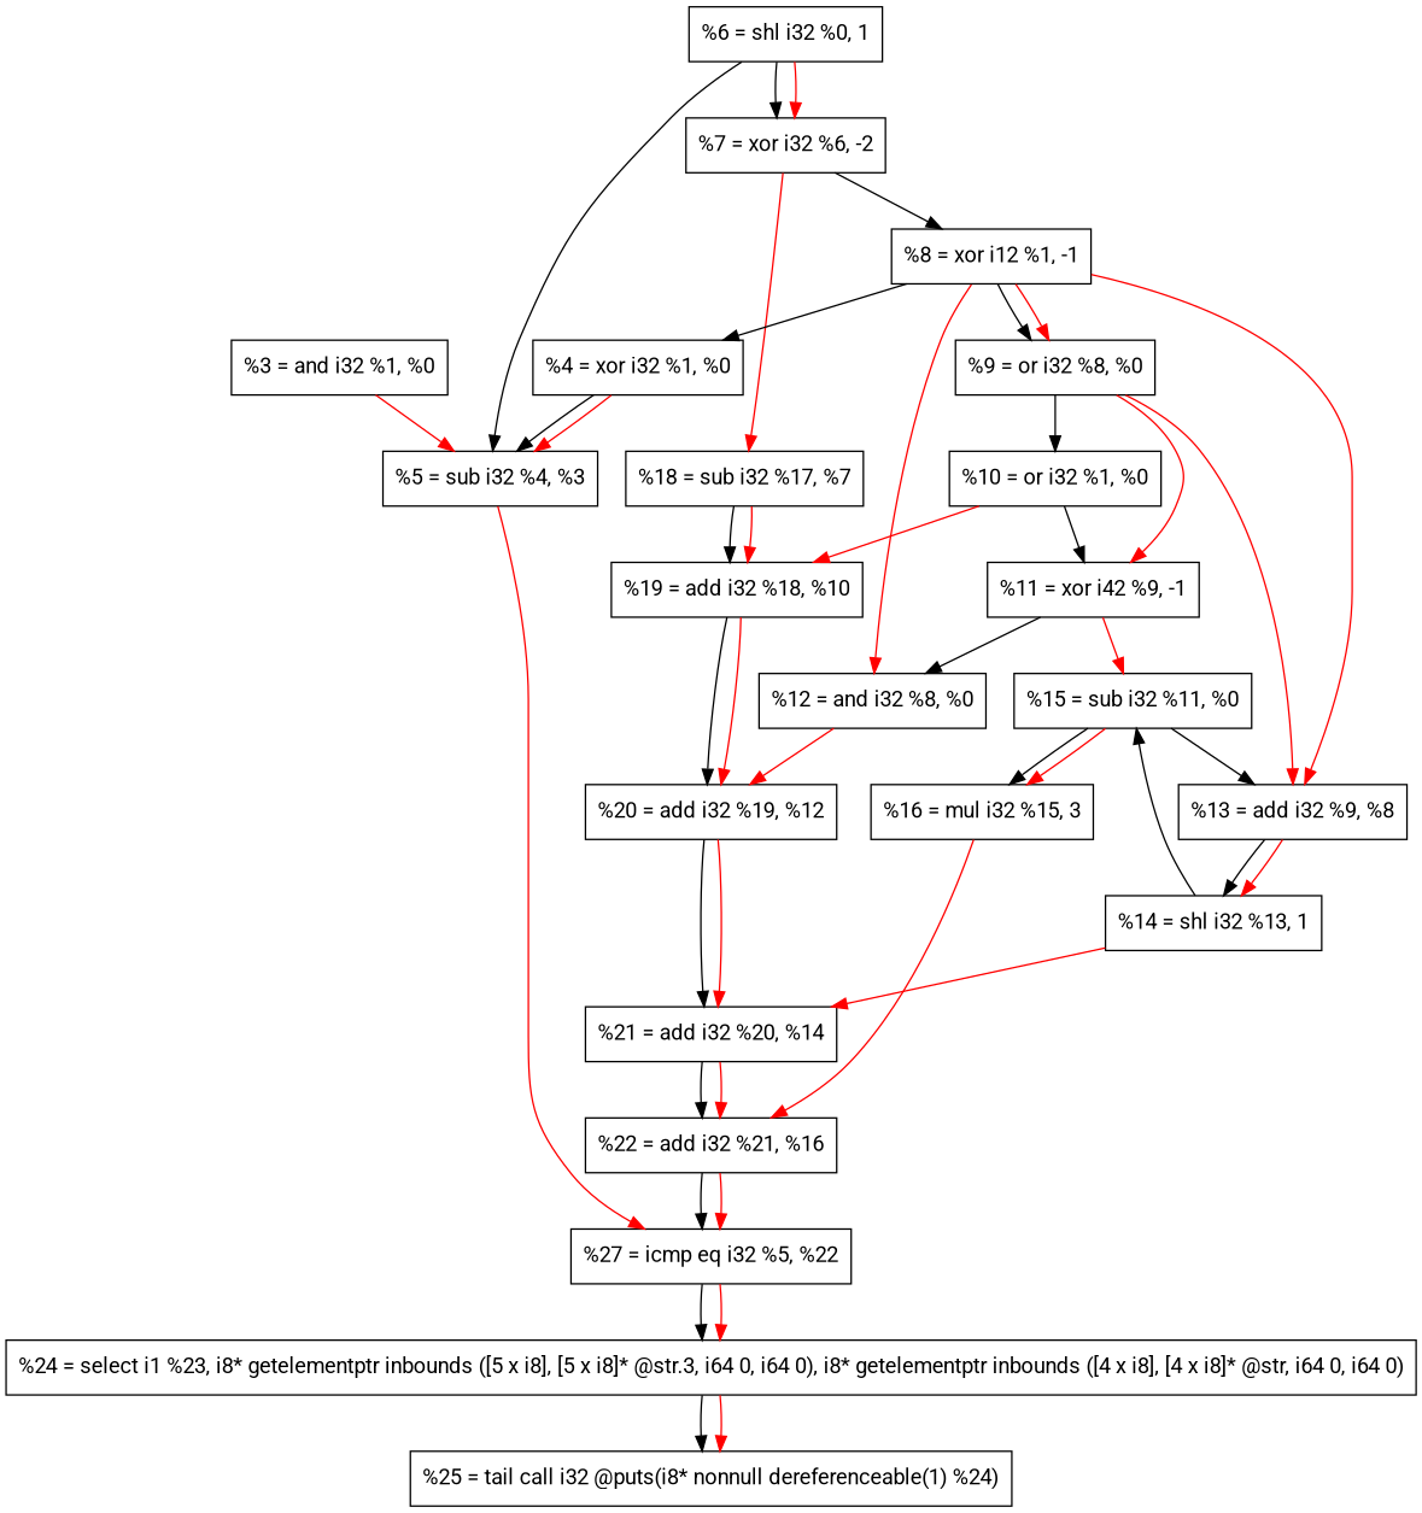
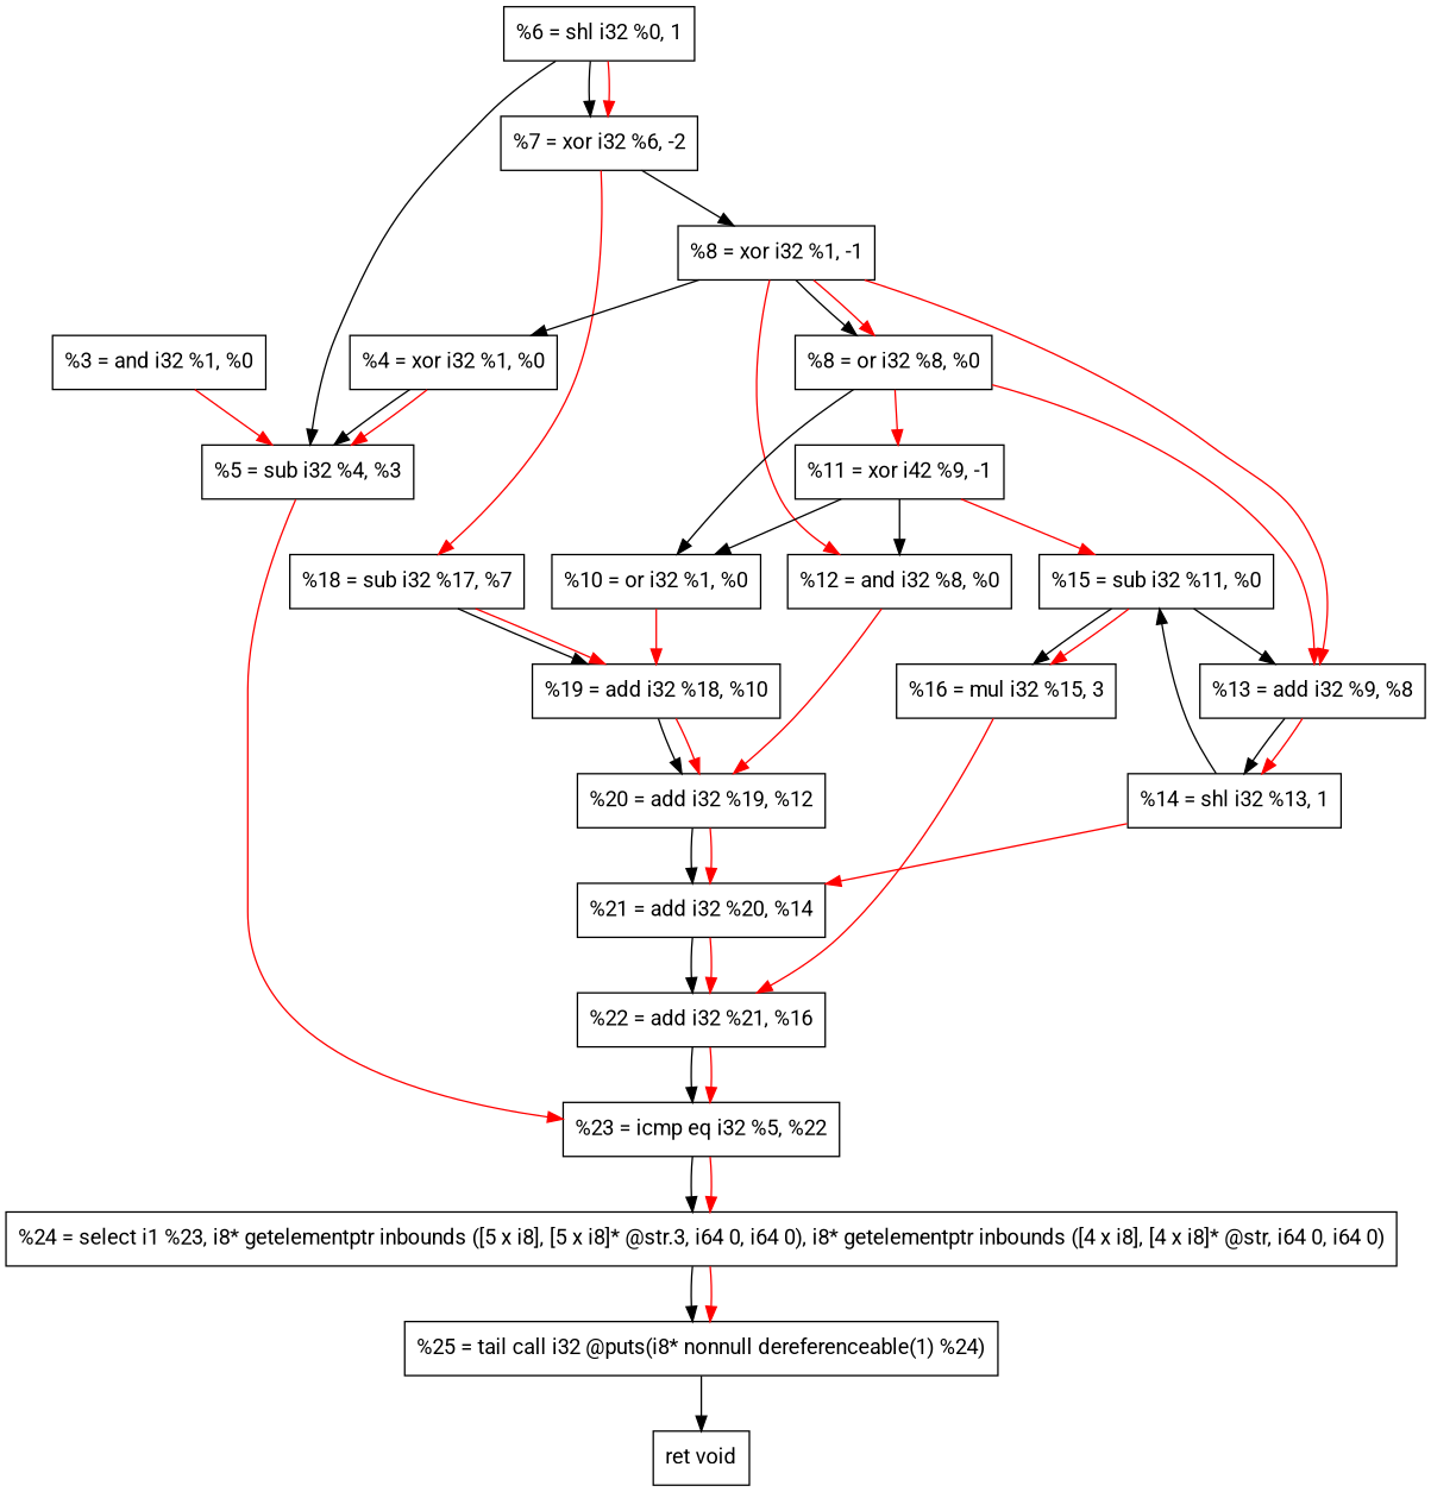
  digraph {
    fontname=Roboto
    node [fontname=Roboto shape=record]
    edge [color=red fontname=Roboto]
    n1 [label="  %3 = and i32 %1, %0"]
    n2 [label="  %5 = sub i32 %4, %3"]
    n3 [label="  %4 = xor i32 %1, %0"]
-   n4 [label="%27 = icmp eq i32 %5, %22"]
+   n4 [label="  %23 = icmp eq i32 %5, %22"]
    n5 [label="  %6 = shl i32 %0, 1"]
    n6 [label="  %7 = xor i32 %6, -2"]
    n7 [label="  %24 = select i1 %23, i8* getelementptr inbounds ([5 x i8], [5 x i8]* @str.3, i64 0, i64 0), i8* getelementptr inbounds ([4 x i8], [4 x i8]* @str, i64 0, i64 0)"]
-   n8 [label="%8 = xor i12 %1, -1"]
+   n8 [label="  %8 = xor i32 %1, -1"]
    n9 [label="  %18 = sub i32 %17, %7"]
-   n10 [label="  %9 = or i32 %8, %0"]
+   n10 [label="%8 = or i32 %8, %0"]
    n11 [label="  %12 = and i32 %8, %0"]
    n12 [label="  %13 = add i32 %9, %8"]
    n13 [label="  %19 = add i32 %18, %10"]
    n14 [label="  %10 = or i32 %1, %0"]
    n15 [label="%11 = xor i42 %9, -1"]
    n16 [label="  %20 = add i32 %19, %12"]
    n17 [label="  %14 = shl i32 %13, 1"]
    n18 [label="  %15 = sub i32 %11, %0"]
    n19 [label="  %16 = mul i32 %15, 3"]
    n20 [label="  %21 = add i32 %20, %14"]
    n21 [label="  %22 = add i32 %21, %16"]
    n22 [label="  %25 = tail call i32 @puts(i8* nonnull dereferenceable(1) %24)"]
+   n23 [label="  ret void"]
    n1 -> n2
    n2 -> n4
    n3 -> n2 [color=""]
    n3 -> n2
    n4 -> n7 [color=""]
    n4 -> n7
    n5 -> n2 [color=""]
    n5 -> n6 [color=""]
    n5 -> n6
    n6 -> n8 [color=""]
    n6 -> n9
    n7 -> n22 [color=""]
    n7 -> n22
    n8 -> n3 [color=""]
    n8 -> n10 [color=""]
    n8 -> n10
    n8 -> n11
    n8 -> n12
    n9 -> n13 [color=""]
    n9 -> n13
    n10 -> n12
    n10 -> n14 [color=""]
    n10 -> n15
    n11 -> n16
    n12 -> n17 [color=""]
    n12 -> n17
    n13 -> n16 [color=""]
    n13 -> n16
    n14 -> n13
-   n14 -> n15 [color=""]
+   n15 -> n14 [color=""]
    n15 -> n11 [color=""]
    n15 -> n18
    n16 -> n20 [color=""]
    n16 -> n20
    n17 -> n18 [color=""]
    n17 -> n20
    n18 -> n12 [color=""]
    n18 -> n19 [color=""]
    n18 -> n19
    n19 -> n21
    n20 -> n21 [color=""]
    n20 -> n21
    n21 -> n4 [color=""]
    n21 -> n4
+   n22 -> n23 [color=""]
  }
